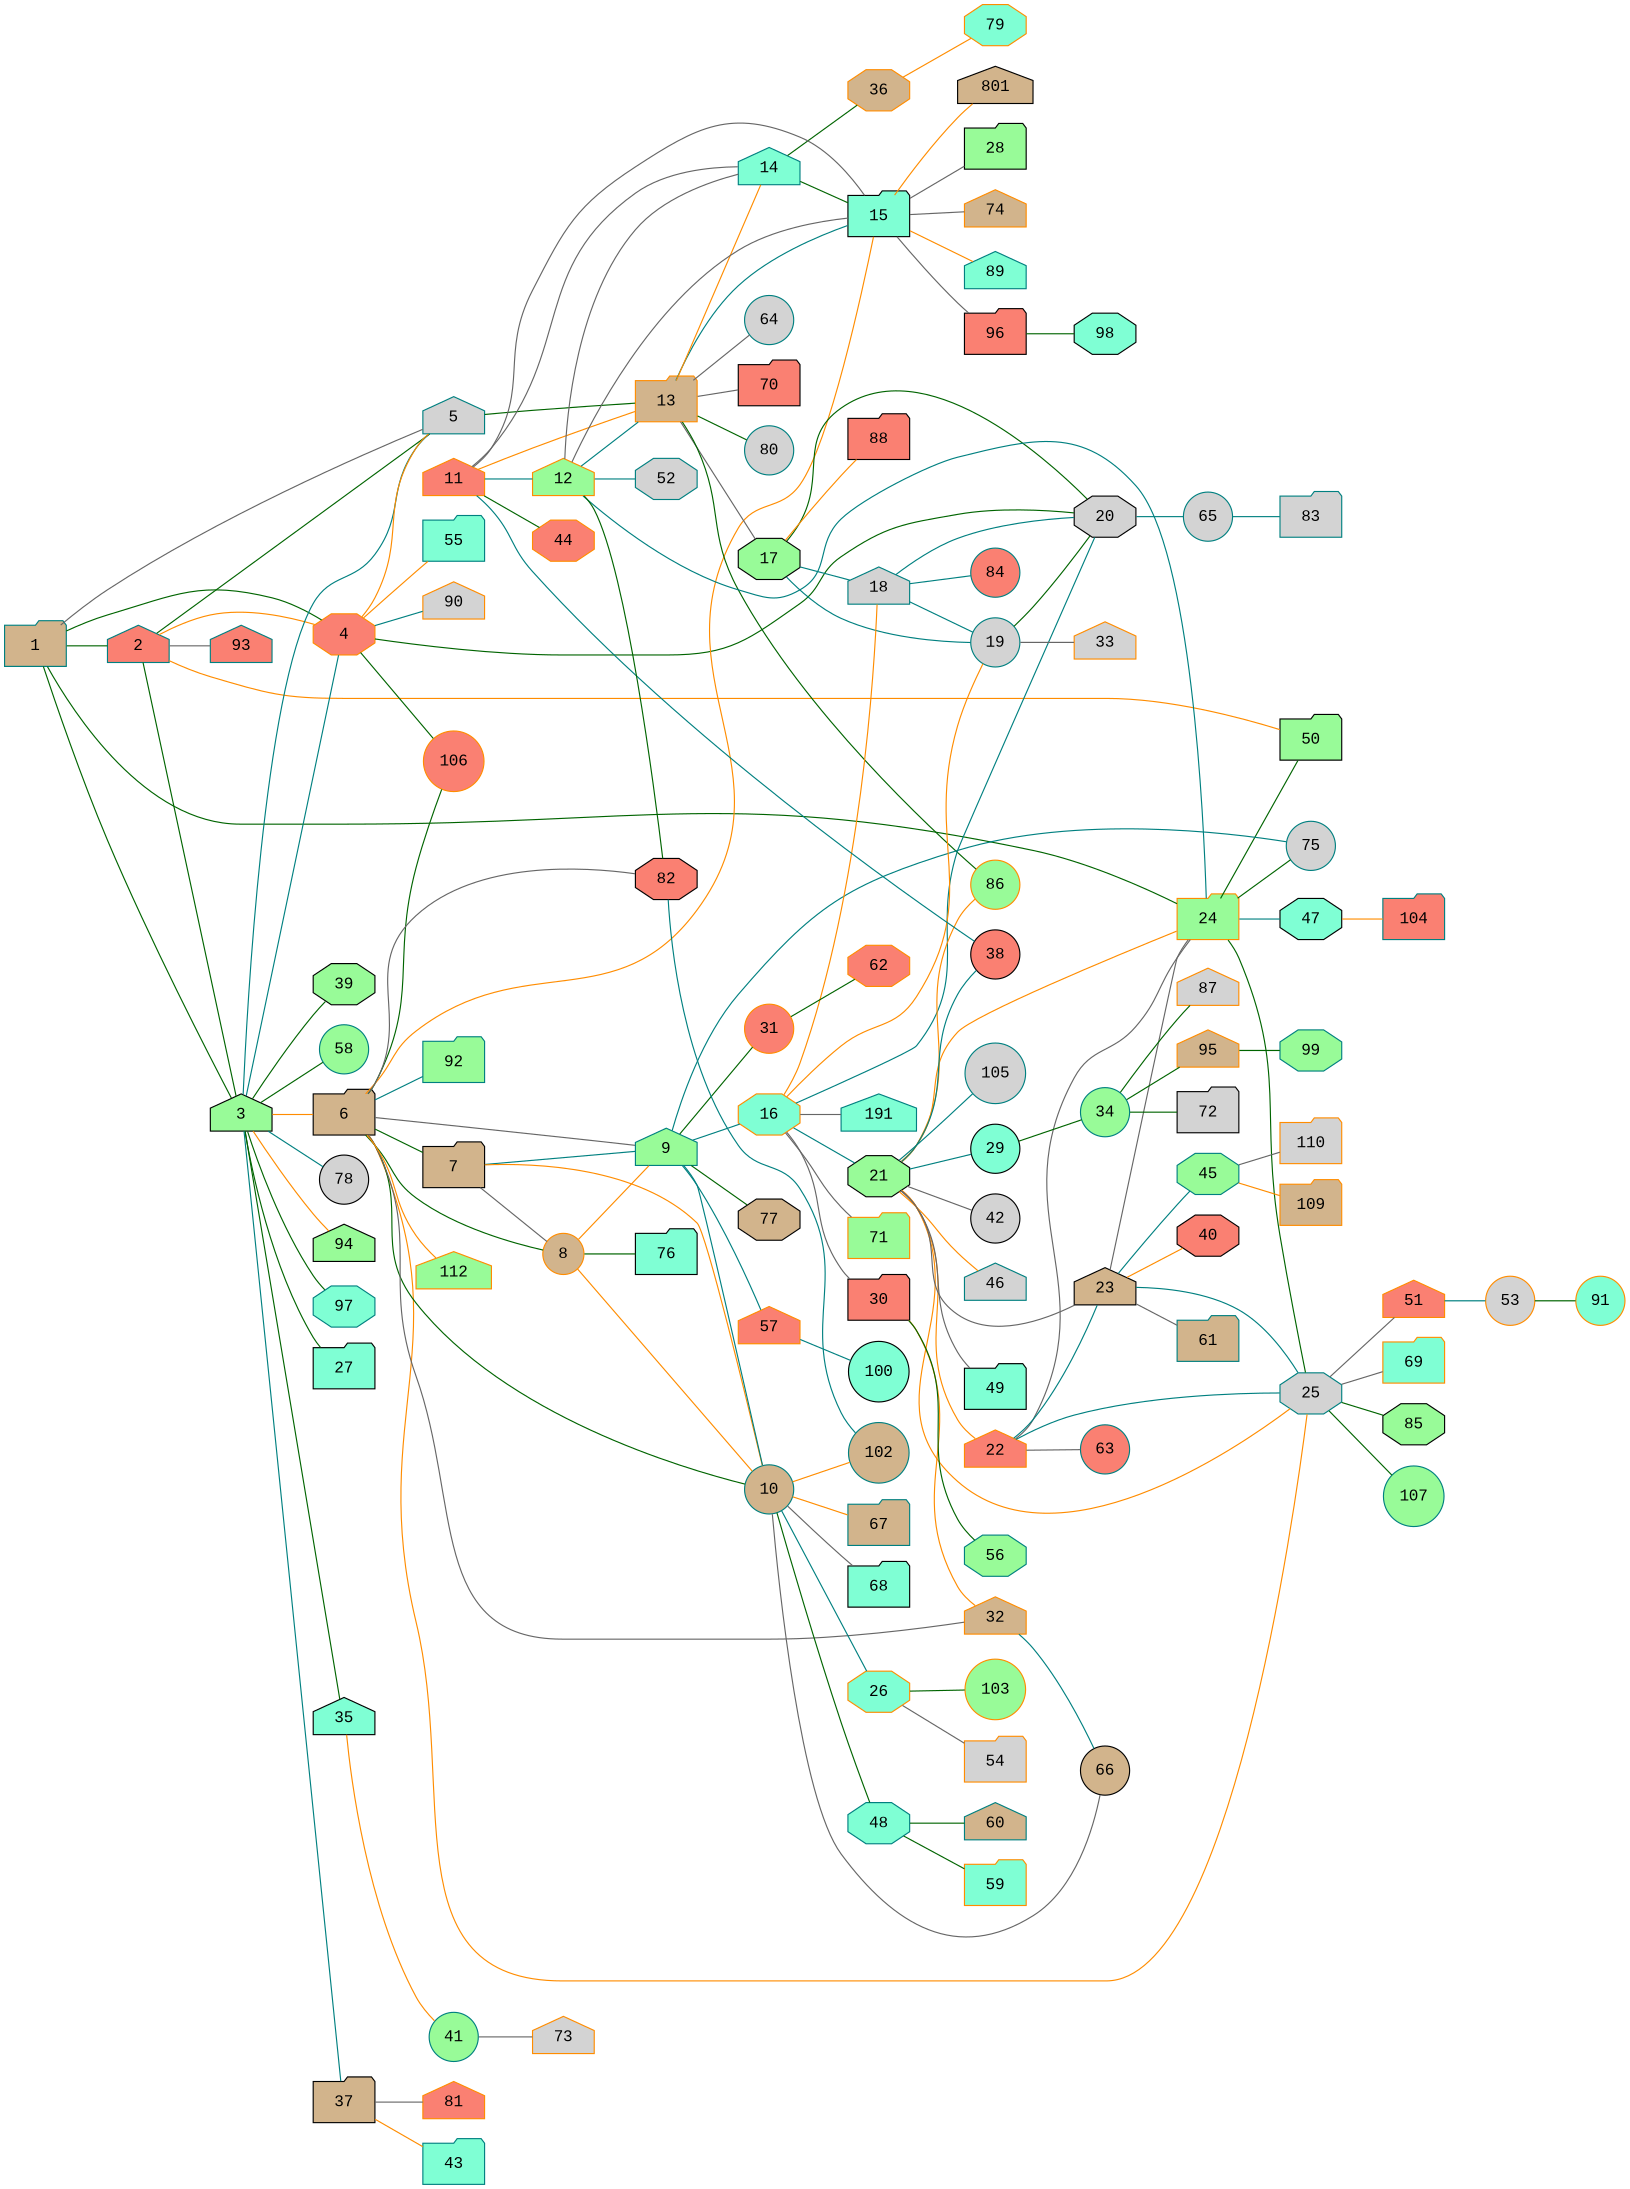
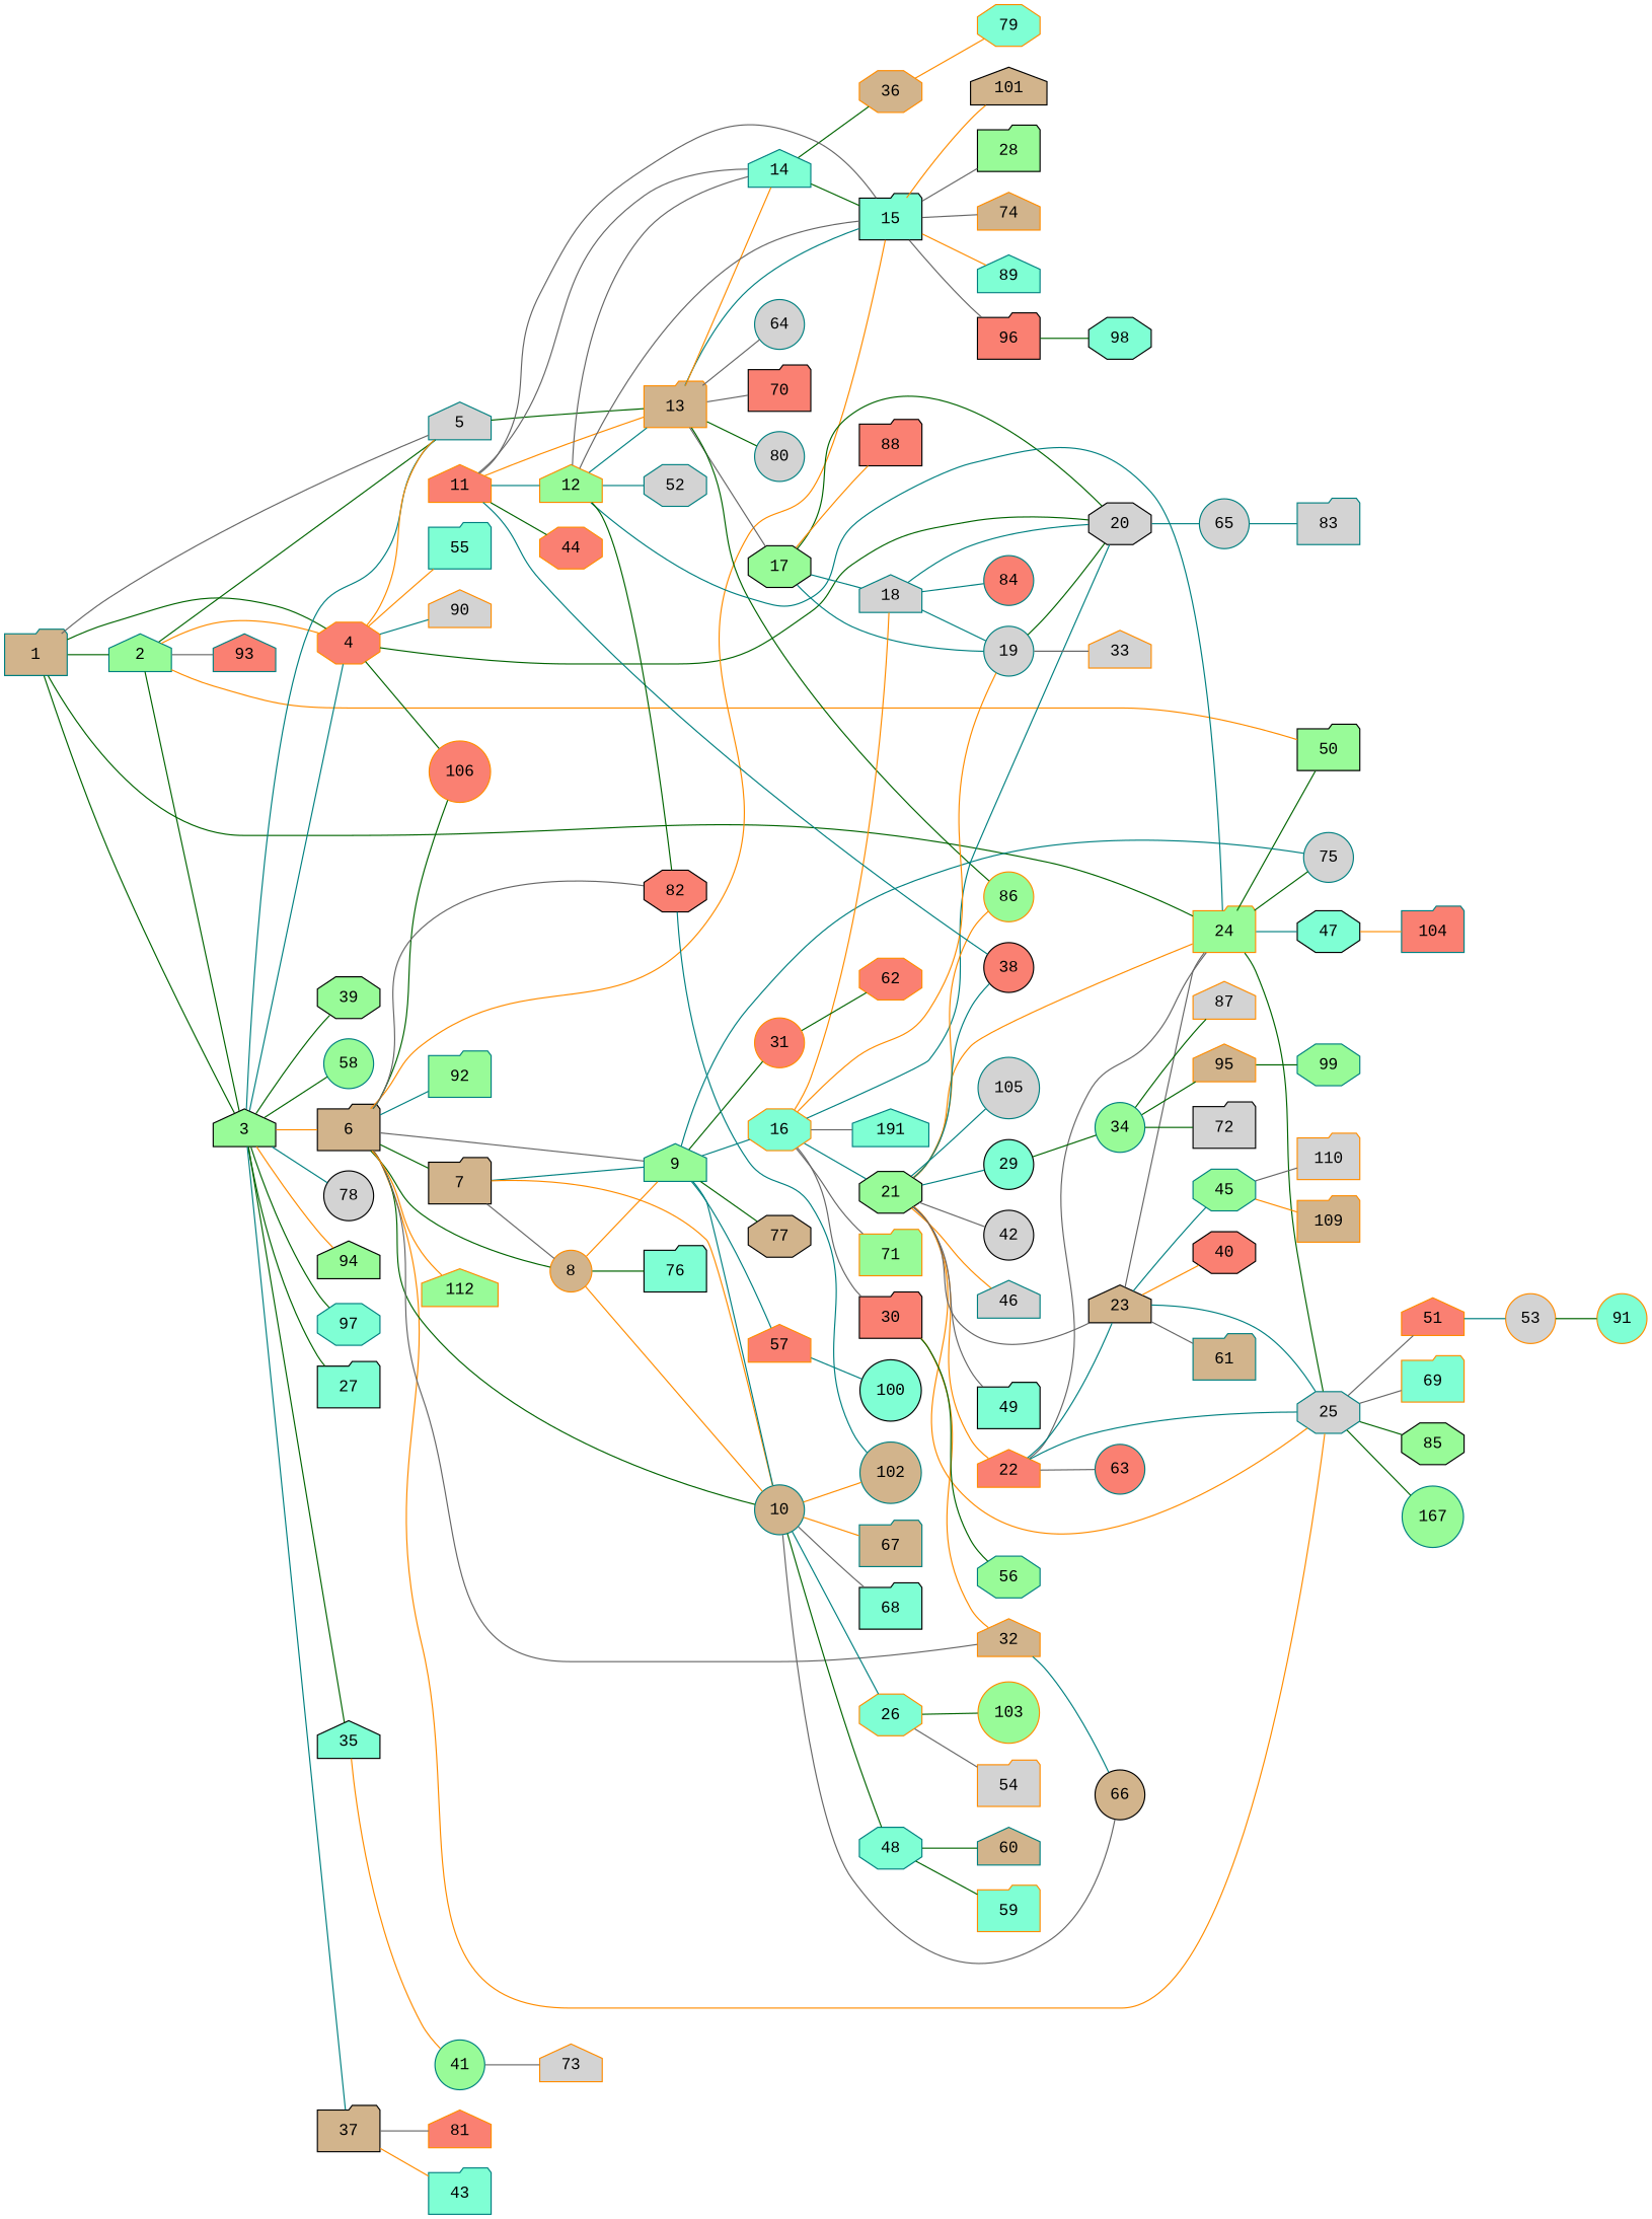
  graph {
    fontname="Liberation Mono"
    rankdir=LR
    node [color=teal fillcolor=palegreen fontname="Liberation Mono" shape=folder style=filled]
    edge [color=darkgreen fontname="Liberation Mono"]
    1 [fillcolor=tan]
-   2 [fillcolor=salmon shape=house]
+   2 [shape=house]
    3 [color=black shape=house]
    4 [color=darkorange fillcolor=salmon shape=octagon]
    5 [fillcolor=lightgrey shape=house]
    24 [color=darkorange]
    50 [color=black]
    93 [fillcolor=salmon shape=house]
    6 [color=black fillcolor=tan]
    27 [color=black fillcolor=aquamarine]
    35 [color=black fillcolor=aquamarine shape=house]
    37 [color=black fillcolor=tan]
    39 [color=black shape=octagon]
    58 [shape=circle]
    78 [color=black fillcolor=lightgrey shape=circle]
    94 [color=black shape=house]
    97 [fillcolor=aquamarine shape=octagon]
    20 [color=black fillcolor=lightgrey shape=octagon]
    55 [fillcolor=aquamarine]
    90 [color=darkorange fillcolor=lightgrey shape=house]
    106 [color=darkorange fillcolor=salmon shape=circle]
    13 [color=darkorange fillcolor=tan]
    25 [fillcolor=lightgrey shape=octagon]
    75 [fillcolor=lightgrey shape=circle]
    47 [color=black fillcolor=aquamarine shape=octagon]
    7 [color=black fillcolor=tan]
    8 [color=darkorange fillcolor=tan shape=circle]
    9 [shape=house]
    10 [fillcolor=tan shape=circle]
    15 [color=black fillcolor=aquamarine]
    32 [color=darkorange fillcolor=tan shape=house]
    82 [color=black fillcolor=salmon shape=octagon]
    92
    112 [color=darkorange shape=house]
    41 [shape=circle]
    43 [fillcolor=aquamarine]
    81 [color=darkorange fillcolor=salmon shape=house]
    65 [fillcolor=lightgrey shape=circle]
    14 [fillcolor=aquamarine shape=house]
    17 [color=black shape=octagon]
    64 [fillcolor=lightgrey shape=circle]
    70 [color=black fillcolor=salmon]
    80 [fillcolor=lightgrey shape=circle]
    86 [color=darkorange shape=circle]
    76 [color=black fillcolor=aquamarine]
    16 [color=darkorange fillcolor=aquamarine shape=octagon]
    31 [color=darkorange fillcolor=salmon shape=circle]
    57 [color=darkorange fillcolor=salmon shape=house]
    77 [color=black fillcolor=tan shape=octagon]
    26 [color=darkorange fillcolor=aquamarine shape=octagon]
    48 [fillcolor=aquamarine shape=octagon]
    66 [color=black fillcolor=tan shape=circle]
    67 [fillcolor=tan]
    68 [color=black fillcolor=aquamarine]
    102 [fillcolor=tan shape=circle]
    28 [color=black]
    74 [color=darkorange fillcolor=tan shape=house]
    89 [fillcolor=aquamarine shape=house]
    96 [color=black fillcolor=salmon]
-   101 [color=black fillcolor=tan shape=house label=801]
+   101 [color=black fillcolor=tan shape=house]
    51 [color=darkorange fillcolor=salmon shape=house]
    69 [color=darkorange fillcolor=aquamarine]
    85 [color=black shape=octagon]
-   107 [shape=circle]
+   107 [shape=circle label=167]
    18 [fillcolor=lightgrey shape=house]
    19 [fillcolor=lightgrey shape=circle]
    21 [color=black shape=octagon]
    30 [color=black fillcolor=salmon]
    71 [color=darkorange]
    n70 [fillcolor=aquamarine label=191 shape=house]
    62 [color=darkorange fillcolor=salmon shape=octagon]
    100 [color=black fillcolor=aquamarine shape=circle]
    54 [color=darkorange fillcolor=lightgrey]
    103 [color=darkorange shape=circle]
    59 [color=darkorange fillcolor=aquamarine]
    60 [fillcolor=tan shape=house]
    11 [color=darkorange fillcolor=salmon shape=house]
    12 [color=darkorange shape=house]
    38 [color=black fillcolor=salmon shape=circle]
    44 [color=darkorange fillcolor=salmon shape=octagon]
    52 [fillcolor=lightgrey shape=octagon]
    36 [color=darkorange fillcolor=tan shape=octagon]
    88 [color=black fillcolor=salmon]
    79 [color=darkorange fillcolor=aquamarine shape=octagon]
    98 [color=black fillcolor=aquamarine shape=octagon]
    84 [fillcolor=salmon shape=circle]
    33 [color=darkorange fillcolor=lightgrey shape=house]
    22 [color=darkorange fillcolor=salmon shape=house]
    23 [color=black fillcolor=tan shape=house]
    29 [color=black fillcolor=aquamarine shape=circle]
    42 [color=black fillcolor=lightgrey shape=circle]
    46 [fillcolor=lightgrey shape=house]
    49 [color=black fillcolor=aquamarine]
    105 [fillcolor=lightgrey shape=circle]
    56 [shape=octagon]
    83 [fillcolor=lightgrey]
    63 [fillcolor=salmon shape=circle]
    40 [color=black fillcolor=salmon shape=octagon]
    45 [shape=octagon]
    61 [fillcolor=tan]
    34 [shape=circle]
    109 [color=darkorange fillcolor=tan]
    110 [color=darkorange fillcolor=lightgrey]
    104 [fillcolor=salmon]
    53 [color=darkorange fillcolor=lightgrey shape=circle]
    72 [color=black fillcolor=lightgrey]
    87 [color=darkorange fillcolor=lightgrey shape=house]
    95 [color=darkorange fillcolor=tan shape=house]
    99 [shape=octagon]
    73 [color=darkorange fillcolor=lightgrey shape=house]
    91 [color=darkorange fillcolor=aquamarine shape=circle]
    1 -- 2
    1 -- 3
    1 -- 4
    1 -- 5 [color=gray40]
    1 -- 24
    2 -- 3
    2 -- 4 [color=darkorange]
    2 -- 5
    2 -- 50 [color=darkorange]
    2 -- 93 [color=gray40]
    3 -- 4 [color=teal]
    3 -- 5 [color=teal]
    3 -- 6 [color=darkorange]
    3 -- 27
    3 -- 35
    3 -- 37 [color=teal]
    3 -- 39
    3 -- 58
    3 -- 78 [color=teal]
    3 -- 94 [color=darkorange]
    3 -- 97
    4 -- 5 [color=darkorange]
    4 -- 20
    4 -- 55 [color=darkorange]
    4 -- 90 [color=teal]
    4 -- 106
    5 -- 13
    24 -- 50
    24 -- 25
    24 -- 75
    24 -- 47 [color=teal]
    6 -- 106
    6 -- 25 [color=darkorange]
    6 -- 7
    6 -- 8
    6 -- 9 [color=gray40]
    6 -- 10
    6 -- 15 [color=darkorange]
    6 -- 32 [color=gray40]
    6 -- 82 [color=gray40]
    6 -- 92 [color=teal]
    6 -- 112 [color=darkorange]
    35 -- 41 [color=darkorange]
    37 -- 43 [color=darkorange]
    37 -- 81 [color=gray40]
    20 -- 65 [color=teal]
    13 -- 15 [color=teal]
    13 -- 14 [color=darkorange]
    13 -- 17 [color=gray40]
    13 -- 64 [color=gray40]
    13 -- 70 [color=gray40]
    13 -- 80
    13 -- 86
    25 -- 51 [color=gray40]
    25 -- 69 [color=gray40]
    25 -- 85
    25 -- 107
    47 -- 104 [color=darkorange]
    7 -- 8 [color=gray40]
    7 -- 9 [color=teal]
    7 -- 10 [color=darkorange]
    8 -- 9 [color=darkorange]
    8 -- 10 [color=darkorange]
    8 -- 76
    9 -- 75 [color=teal]
    9 -- 10 [color=teal]
    9 -- 16 [color=teal]
    9 -- 31
    9 -- 57 [color=teal]
    9 -- 77
    10 -- 26 [color=teal]
    10 -- 48
    10 -- 66 [color=gray40]
    10 -- 67 [color=darkorange]
    10 -- 68 [color=gray40]
    10 -- 102 [color=darkorange]
    15 -- 28 [color=gray40]
    15 -- 74 [color=gray40]
    15 -- 89 [color=darkorange]
    15 -- 96 [color=gray40]
    15 -- 101 [color=darkorange]
    32 -- 66 [color=teal]
    82 -- 102 [color=teal]
    41 -- 73 [color=gray40]
    65 -- 83 [color=teal]
    14 -- 15
    14 -- 36
    17 -- 20
    17 -- 18 [color=teal]
    17 -- 19 [color=teal]
    17 -- 88 [color=darkorange]
    16 -- 20 [color=teal]
    16 -- 18 [color=darkorange]
    16 -- 19 [color=darkorange]
    16 -- 21 [color=teal]
    16 -- 30 [color=gray40]
    16 -- 71 [color=gray40]
    16 -- n70 [color=gray40]
    31 -- 62
    57 -- 100 [color=teal]
    26 -- 54 [color=gray40]
    26 -- 103
    48 -- 59
    48 -- 60
    96 -- 98
    51 -- 53 [color=teal]
    18 -- 20 [color=teal]
    18 -- 19 [color=teal]
    18 -- 84 [color=teal]
    19 -- 20
    19 -- 33 [color=gray40]
    21 -- 24 [color=darkorange]
    21 -- 25 [color=darkorange]
    21 -- 86 [color=darkorange]
    21 -- 38 [color=teal]
    21 -- 22 [color=darkorange]
    21 -- 23 [color=gray40]
    21 -- 29 [color=teal]
    21 -- 42 [color=gray40]
    21 -- 46 [color=darkorange]
    21 -- 49 [color=gray40]
    21 -- 105 [color=teal]
    30 -- 32 [color=darkorange]
    30 -- 56
    11 -- 13 [color=darkorange]
    11 -- 15 [color=gray40]
    11 -- 14 [color=gray40]
    11 -- 12 [color=teal]
    11 -- 38 [color=teal]
    11 -- 44
    12 -- 24 [color=teal]
    12 -- 13 [color=teal]
    12 -- 15 [color=gray40]
    12 -- 82
    12 -- 14 [color=gray40]
    12 -- 52 [color=teal]
    36 -- 79 [color=darkorange]
    22 -- 24 [color=gray40]
    22 -- 25 [color=teal]
    22 -- 23 [color=teal]
    22 -- 63 [color=gray40]
    23 -- 24 [color=gray40]
    23 -- 25 [color=teal]
    23 -- 40 [color=darkorange]
    23 -- 45 [color=teal]
    23 -- 61 [color=gray40]
    29 -- 34
    45 -- 109 [color=darkorange]
    45 -- 110 [color=gray40]
    34 -- 72
    34 -- 87
    34 -- 95
    53 -- 91
    95 -- 99
  }
